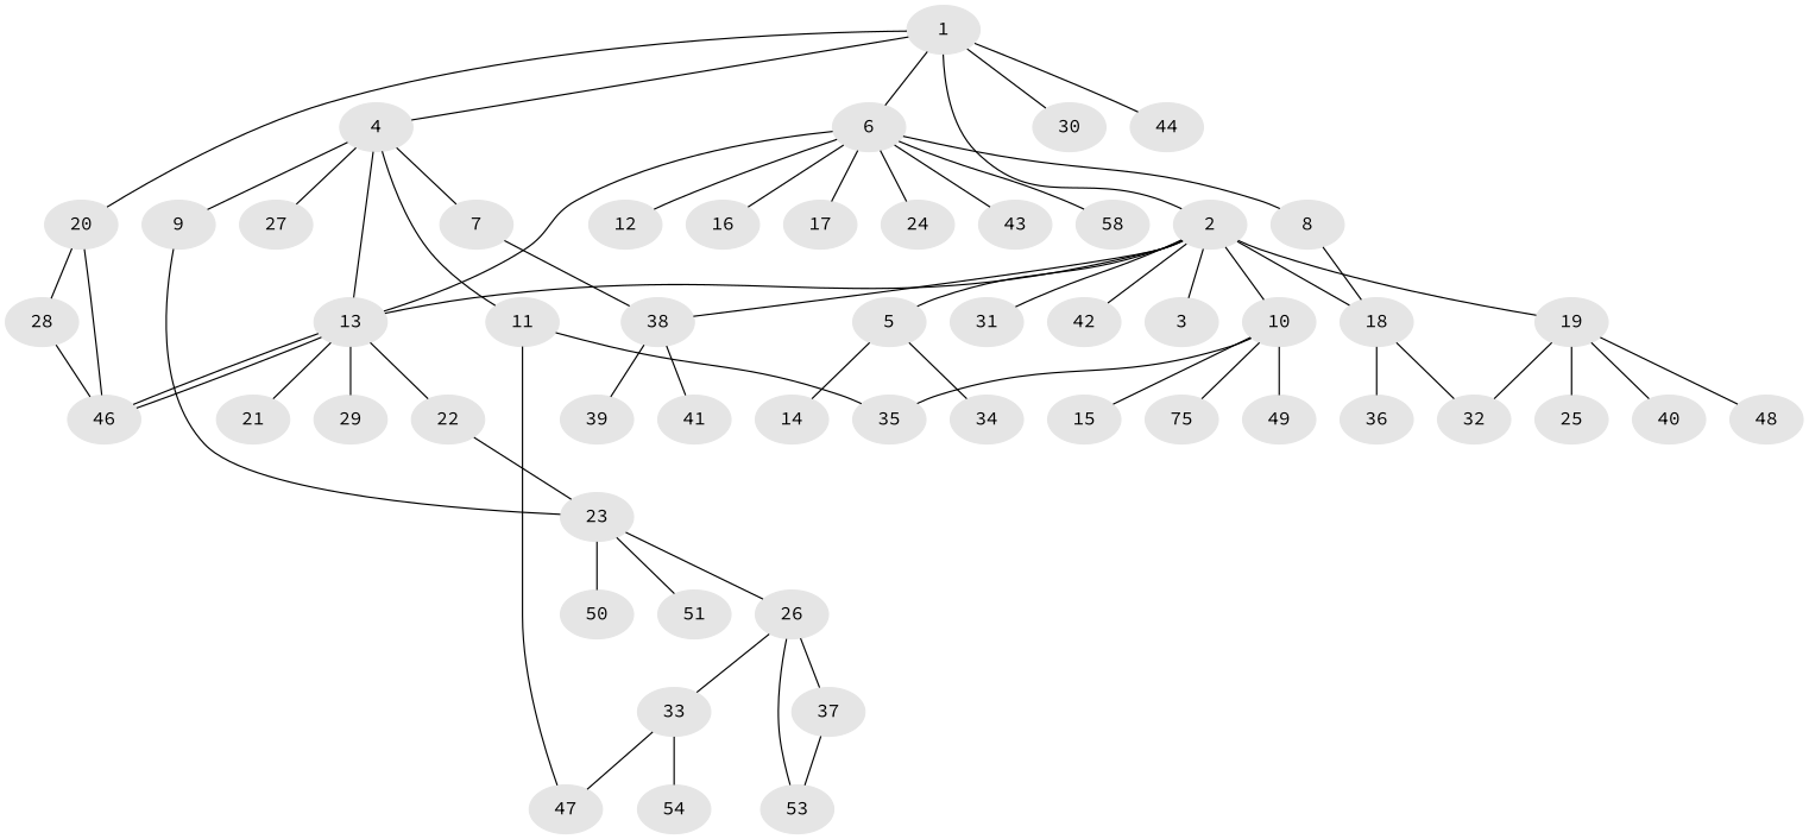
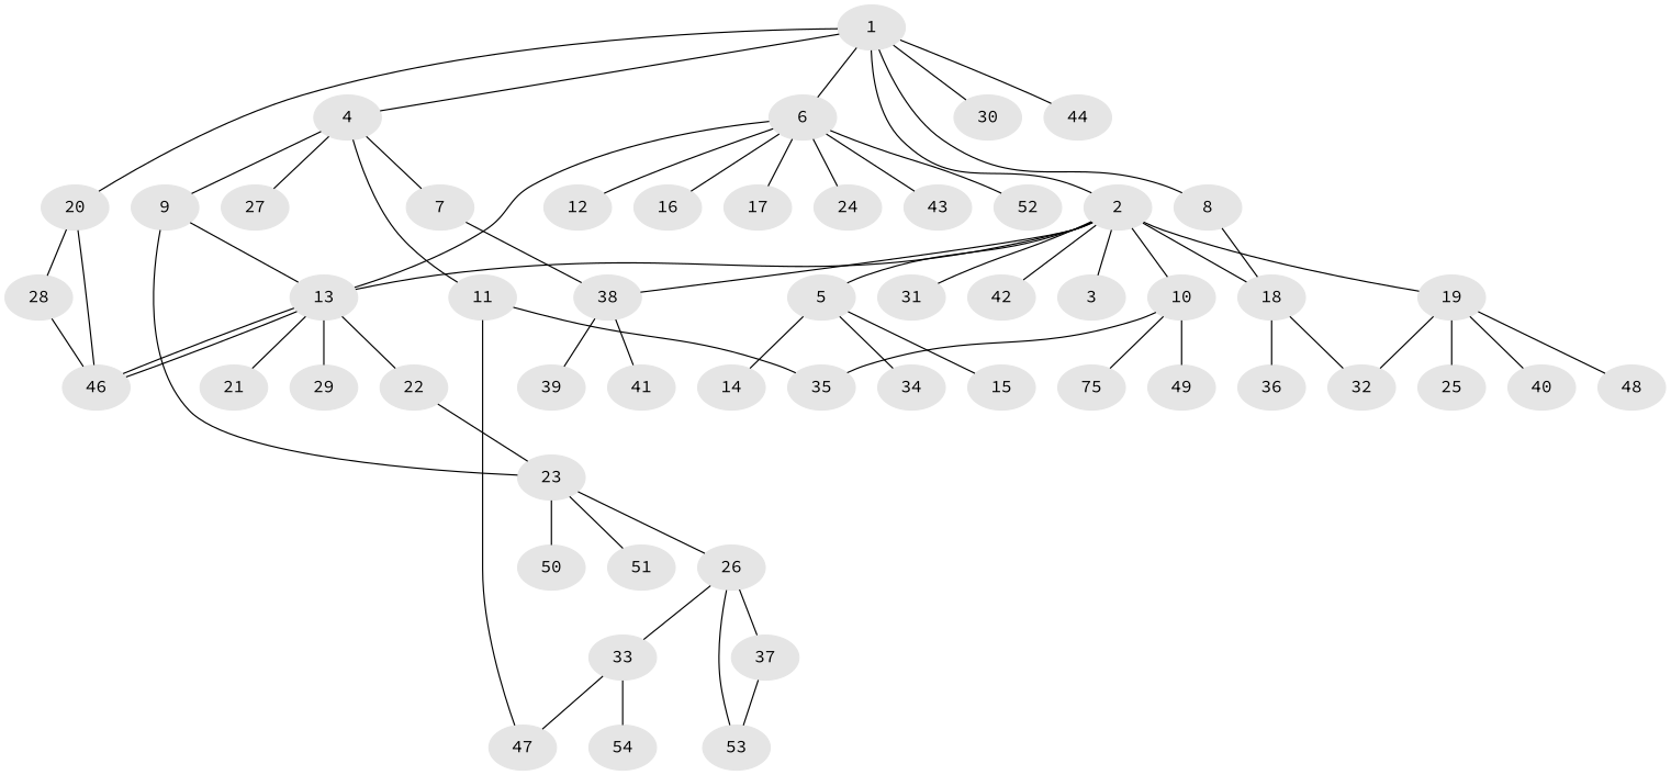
  graph {
    fontname="Source Code Pro"
    node [color=gray90 fontname="Source Code Pro" style=filled]
    edge [fontname="Source Code Pro"]
    1
    2
    4
    6
    8
    20
    30
    44
    3
    5
    10
    13
    18
    19
    31
    38
    42
    7
    9
    11
    27
    12
    16
    17
    24
    43
-   52 [label=58]
+   52
    46
    28
    14
    15
    34
    35
    n34 [label=75]
    49
    21
    22
    29
    32
    36
    25
    40
    48
    39
    41
    23
    47
    26
    50
    51
    33
    37
    53
    54
    1 -- 2
    1 -- 4
    1 -- 6
-   6 -- 8
+   1 -- 8
    1 -- 20
    1 -- 30
    1 -- 44
    2 -- 3
    2 -- 5
    2 -- 10
    2 -- 13
    2 -- 18
    2 -- 19
    2 -- 31
    2 -- 38
    2 -- 42
    4 -- 7
    4 -- 9
    4 -- 11
    4 -- 27
    6 -- 13
    6 -- 12
    6 -- 16
    6 -- 17
    6 -- 24
    6 -- 43
    6 -- 52
    8 -- 18
    20 -- 46
    20 -- 28
    5 -- 14
-   10 -- 15
+   5 -- 15
    5 -- 34
    10 -- 35
    10 -- n34
    10 -- 49
    13 -- 46
    13 -- 46
    13 -- 21
    13 -- 22
    13 -- 29
    18 -- 32
    18 -- 36
    19 -- 32
    19 -- 25
    19 -- 40
    19 -- 48
    38 -- 39
    38 -- 41
    7 -- 38
-   4 -- 13
+   9 -- 13
    9 -- 23
    11 -- 35
    11 -- 47
    28 -- 46
    22 -- 23
    23 -- 26
    23 -- 50
    23 -- 51
    26 -- 33
    26 -- 37
    26 -- 53
    33 -- 47
    33 -- 54
    37 -- 53
  }
